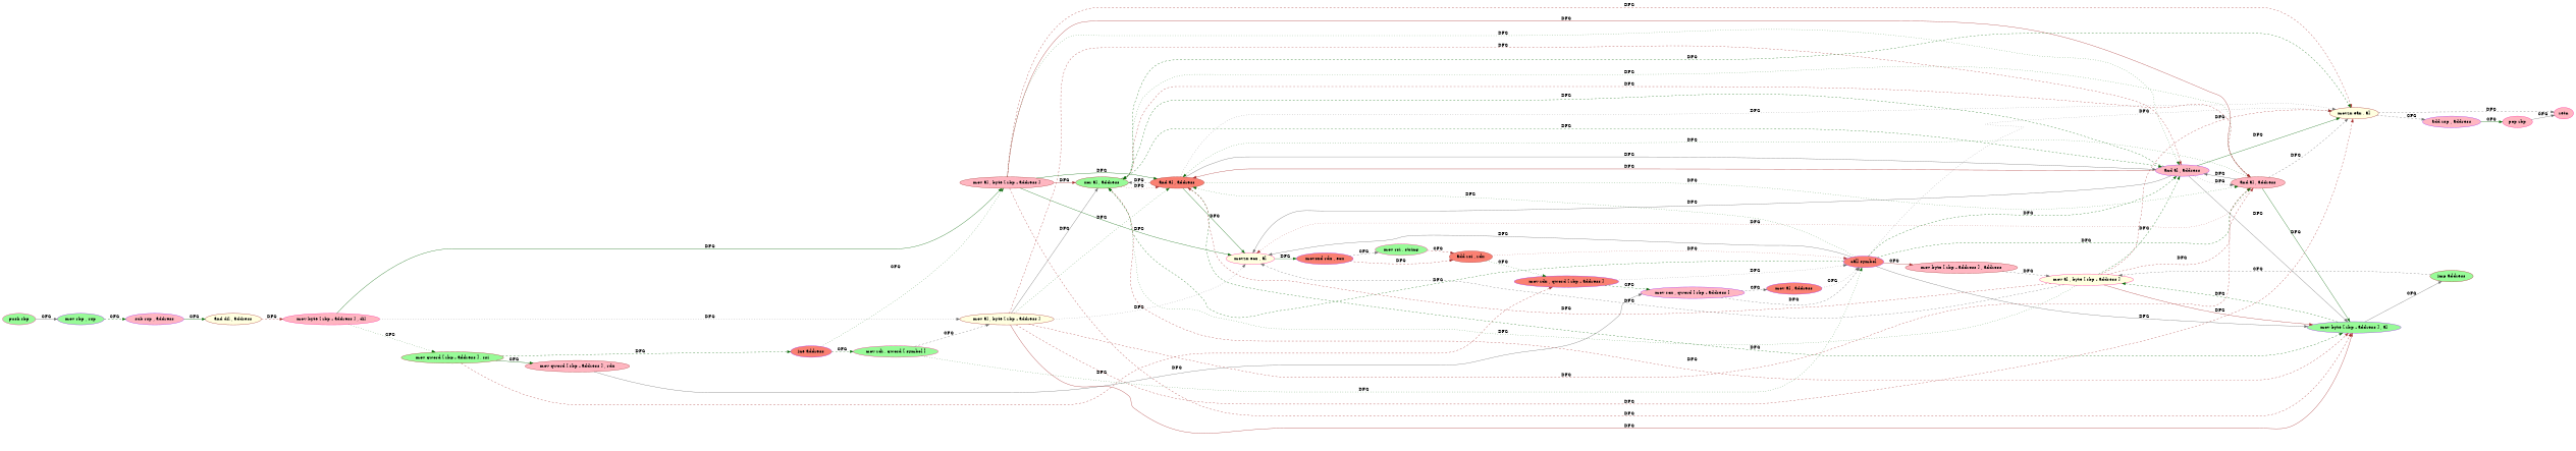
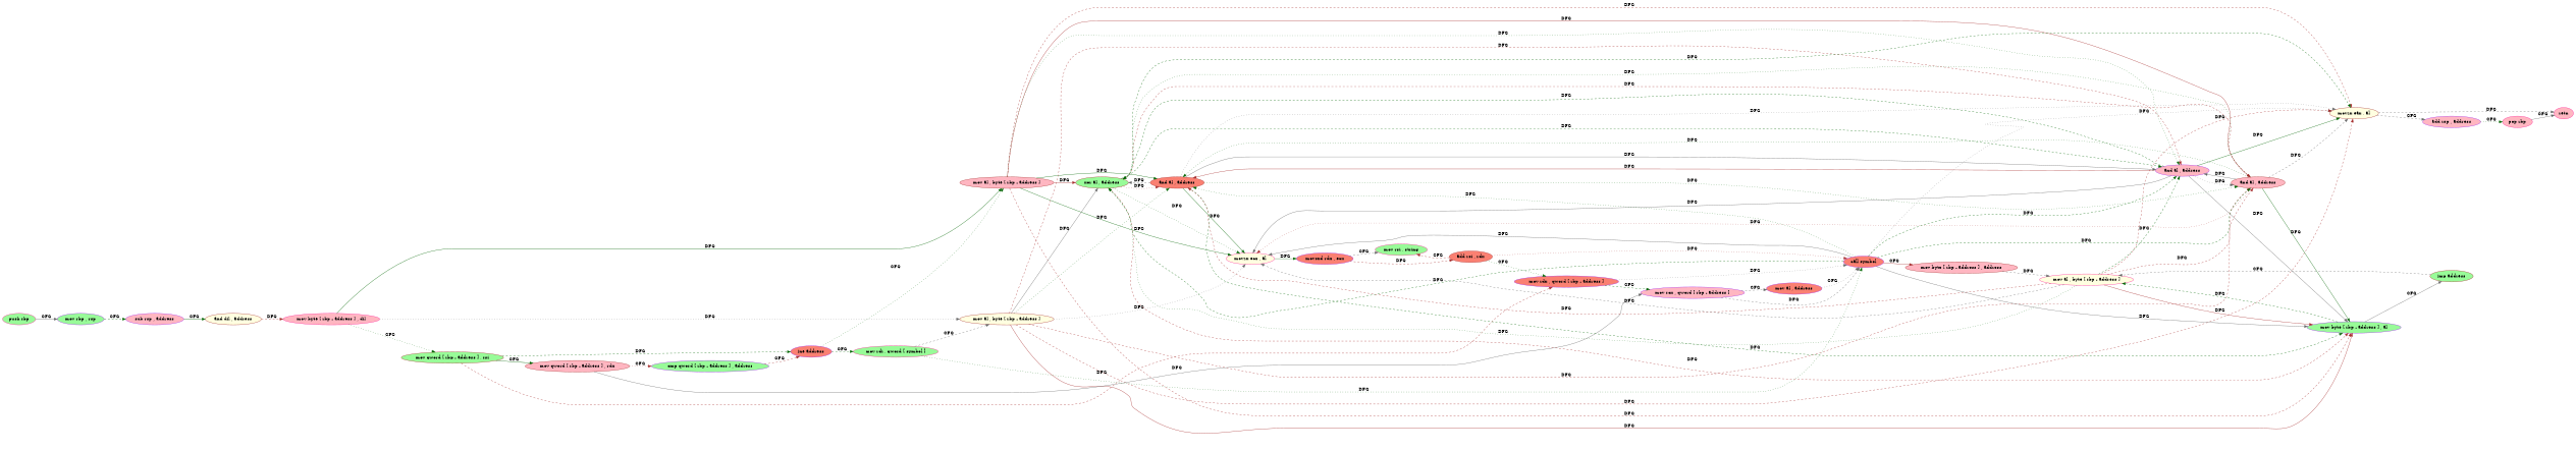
  digraph {
    fontname="DejaVu Serif"
    rankdir=LR
    node [color=purple fillcolor=lightpink fontname="DejaVu Serif" style=filled]
    edge [color=darkgreen fontname="DejaVu Serif" style=dashed]
    n1 [color=deeppink fillcolor=palegreen label="push rbp"]
    n2 [fillcolor=palegreen label="mov rbp , rsp"]
    n3 [label="sub rsp , address"]
    n4 [color=brown fillcolor=lightyellow label="and dil , address"]
    n5 [color=deeppink label="mov byte [ rbp - address ] , dil"]
    n6 [color=brown fillcolor=palegreen label="mov qword [ rbp - address ] , rsi"]
    n7 [color=brown label="mov al , byte [ rbp - address ]"]
    n8 [color=brown fillcolor=lightyellow label="mov al , byte [ rbp - address ]"]
    n9 [color=brown label="mov qword [ rbp - address ] , rdx"]
    n10 [fillcolor=salmon label="jne address"]
    n11 [fillcolor=salmon label="mov rdx , qword [ rbp - address ]"]
    n12 [color=brown fillcolor=palegreen label="xor al , address"]
    n13 [color=brown fillcolor=salmon label="and al , address"]
    n14 [color=deeppink fillcolor=lightyellow label="movzx ecx , al"]
    n15 [color=brown label="and al , address"]
    n16 [fillcolor=palegreen label="mov byte [ rbp - address ] , al"]
    n17 [label="and al , address"]
    n18 [color=brown fillcolor=lightyellow label="movzx eax , al"]
+   n19 [fillcolor=palegreen label="cmp qword [ rbp - address ] , address"]
    n20 [label="mov rcx , qword [ rbp - address ]"]
    n21 [color=deeppink fillcolor=palegreen label="mov rdi , qword [ symbol ]"]
    n22 [fillcolor=salmon label="call symbol"]
    n23 [fillcolor=salmon label="mov al , address"]
    n24 [color=brown label="mov byte [ rbp - address ] , address"]
    n25 [fillcolor=salmon label="movsxd rdx , ecx"]
    n26 [color=deeppink fillcolor=lightyellow label="mov al , byte [ rbp - address ]"]
    n27 [color=brown fillcolor=palegreen label="jmp address"]
    n28 [label="add rsp , address"]
    n29 [color=deeppink label=retn]
    n30 [color=deeppink fillcolor=palegreen label="mov rsi , string"]
    n31 [color=brown fillcolor=salmon label="add rsi , rdx"]
    n32 [color=deeppink label="pop rbp"]
    n1 -> n2 [color=gray40 label=CFG style=solid]
    n2 -> n3 [label=CFG]
    n3 -> n4 [label=CFG style=solid]
    n4 -> n5 [color=brown label=DFG]
    n5 -> n6 [label=CFG style=dotted]
    n5 -> n7 [label=DFG style=solid]
    n5 -> n8 [color=gray40 label=DFG style=dotted]
    n6 -> n9 [label=CFG style=solid]
    n6 -> n10 [label=DFG]
    n6 -> n11 [color=brown label=DFG]
    n7 -> n12 [color=brown label=DFG style=solid]
    n7 -> n13 [label=DFG style=solid]
    n7 -> n14 [label=DFG style=solid]
    n7 -> n15 [color=brown label=DFG style=solid]
    n7 -> n16 [color=brown label=DFG]
    n7 -> n17 [label=DFG style=dotted]
    n7 -> n18 [color=brown label=DFG]
    n8 -> n12 [color=gray40 label=DFG style=solid]
    n8 -> n13 [label=DFG style=dotted]
    n8 -> n14 [color=gray40 label=DFG style=dotted]
    n8 -> n15 [color=brown label=DFG]
    n8 -> n16 [color=brown label=DFG style=solid]
    n8 -> n17 [color=brown label=DFG]
    n8 -> n18 [color=brown label=DFG]
+   n9 -> n19 [color=brown label=CFG style=dotted]
    n9 -> n20 [color=gray40 label=DFG style=solid]
    n10 -> n7 [label=CFG style=dotted]
    n10 -> n21 [label=CFG]
    n11 -> n20 [label=CFG]
    n11 -> n22 [color=gray40 label=DFG style=dotted]
    n12 -> n13 [color=brown label=DFG style=dotted]
+   n12 -> n14 [label=DFG style=dotted]
    n12 -> n15 [color=brown label=DFG]
    n12 -> n16 [color=brown label=DFG]
    n12 -> n17 [label=DFG]
    n12 -> n18 [label=DFG]
    n13 -> n12 [color=gray40 label=DFG]
    n13 -> n14 [label=DFG style=solid]
    n13 -> n15 [label=DFG style=dotted]
    n13 -> n16 [label=DFG]
    n13 -> n17 [color=gray40 label=DFG style=solid]
    n13 -> n18 [color=gray40 label=DFG style=dotted]
    n14 -> n25 [label=DFG style=solid]
    n15 -> n12 [label=DFG style=dotted]
    n15 -> n13 [label=DFG style=dotted]
    n15 -> n14 [color=brown label=DFG style=dotted]
    n15 -> n16 [label=DFG style=solid]
    n15 -> n17 [color=gray40 label=DFG style=solid]
    n15 -> n18 [color=gray40 label=DFG]
    n16 -> n26 [label=DFG]
    n16 -> n27 [color=gray40 label=CFG style=solid]
    n17 -> n12 [label=DFG]
    n17 -> n13 [color=brown label=DFG style=solid]
    n17 -> n14 [color=gray40 label=DFG style=solid]
    n17 -> n15 [color=gray40 label=DFG style=dotted]
    n17 -> n16 [color=gray40 label=DFG style=solid]
    n17 -> n18 [label=DFG style=solid]
    n18 -> n28 [color=gray40 label=CFG]
    n18 -> n29 [color=gray40 label=DFG]
+   n19 -> n10 [color=brown label=CFG]
    n20 -> n22 [color=gray40 label=DFG]
    n20 -> n23 [color=gray40 label=CFG]
    n21 -> n8 [color=gray40 label=CFG]
    n21 -> n22 [label=DFG style=dotted]
    n22 -> n12 [label=DFG]
    n22 -> n13 [label=DFG style=dotted]
    n22 -> n14 [color=gray40 label=DFG style=solid]
    n22 -> n15 [label=DFG]
    n22 -> n16 [color=gray40 label=DFG style=solid]
    n22 -> n17 [label=DFG]
    n22 -> n18 [color=gray40 label=DFG style=dotted]
    n22 -> n24 [color=brown label=CFG style=solid]
    n23 -> n22 [color=gray40 label=CFG style=dotted]
    n24 -> n26 [color=gray40 label=DFG]
    n25 -> n30 [color=gray40 label=CFG]
    n25 -> n31 [color=brown label=DFG]
    n26 -> n12 [label=DFG style=dotted]
    n26 -> n13 [color=brown label=DFG]
    n26 -> n14 [color=gray40 label=DFG]
    n26 -> n15 [color=brown label=DFG]
    n26 -> n16 [color=brown label=DFG style=solid]
    n26 -> n17 [label=DFG]
    n26 -> n18 [color=brown label=DFG]
    n27 -> n26 [color=gray40 label=CFG]
-   n28 -> n32 [label=CFG style=solid]
-   n30 -> n31 [color=brown label=CFG]
+   n28 -> n32 [label=CFG style=dotted]
+   n31 -> n30 [color=brown label=CFG]
    n31 -> n11 [label=CFG style=dotted]
    n31 -> n22 [color=brown label=DFG style=dotted]
    n32 -> n29 [color=gray40 label=CFG style=solid]
  }
